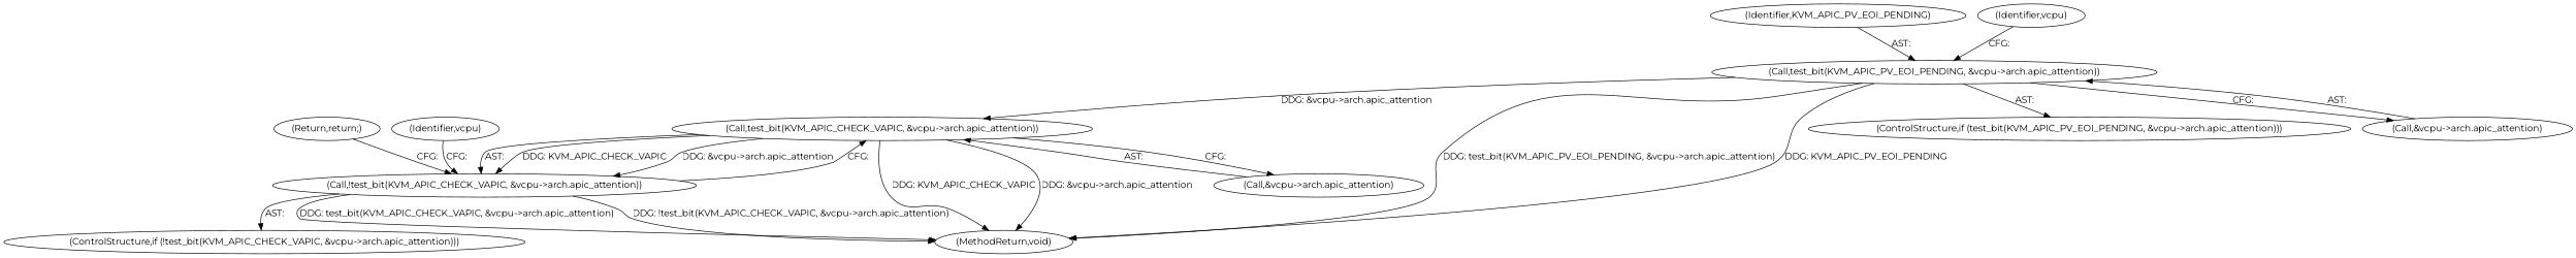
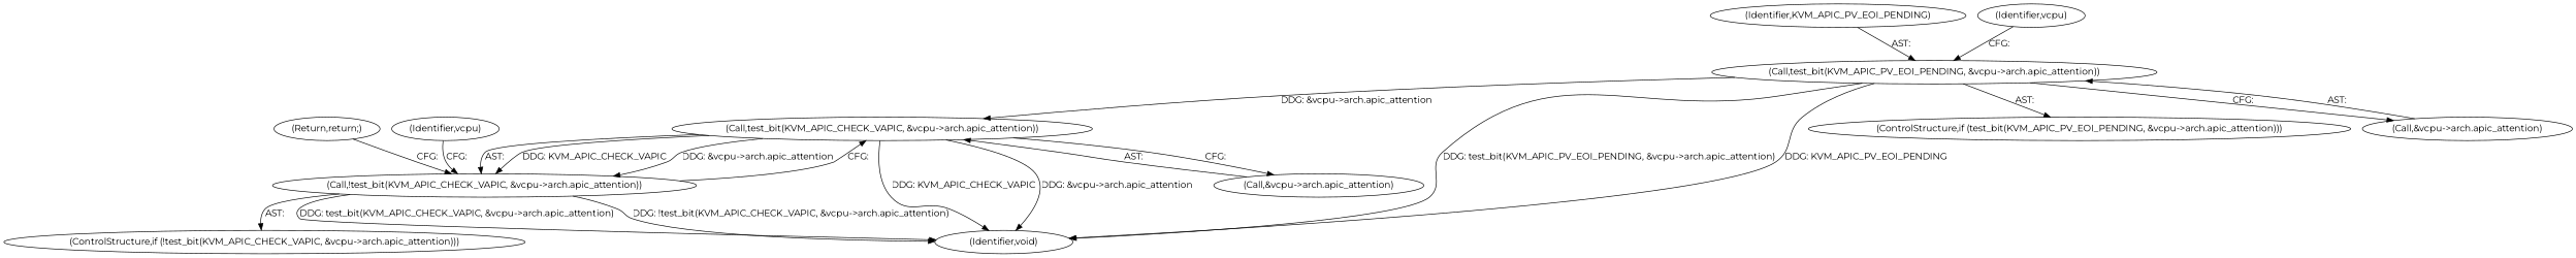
  digraph {
    fontname=Montserrat
    node [fontname=Montserrat]
    edge [fontname=Montserrat]
    n1 [label="(Call,test_bit(KVM_APIC_CHECK_VAPIC, &vcpu->arch.apic_attention))"]
    n2 [label="(Call,!test_bit(KVM_APIC_CHECK_VAPIC, &vcpu->arch.apic_attention))"]
    n3 [label="(Call,&vcpu->arch.apic_attention)"]
-   n4 [label="(MethodReturn,void)"]
+   n4 [label="(Identifier,void)"]
    n5 [label="(ControlStructure,if (!test_bit(KVM_APIC_CHECK_VAPIC, &vcpu->arch.apic_attention)))"]
    n6 [label="(Call,test_bit(KVM_APIC_PV_EOI_PENDING, &vcpu->arch.apic_attention))"]
    n7 [label="(ControlStructure,if (test_bit(KVM_APIC_PV_EOI_PENDING, &vcpu->arch.apic_attention)))"]
    n8 [label="(Call,&vcpu->arch.apic_attention)"]
    n9 [label="(Identifier,KVM_APIC_PV_EOI_PENDING)"]
    n10 [label="(Identifier,vcpu)"]
    n11 [label="(Return,return;)"]
    n12 [label="(Identifier,vcpu)"]
    n1 -> n2 [label="AST: "]
    n1 -> n2 [label="DDG: KVM_APIC_CHECK_VAPIC"]
    n1 -> n2 [label="DDG: &vcpu->arch.apic_attention"]
    n1 -> n3 [label="CFG: "]
    n1 -> n4 [label="DDG: KVM_APIC_CHECK_VAPIC"]
    n1 -> n4 [label="DDG: &vcpu->arch.apic_attention"]
    n2 -> n1 [label="CFG: "]
    n2 -> n4 [label="DDG: !test_bit(KVM_APIC_CHECK_VAPIC, &vcpu->arch.apic_attention)"]
    n2 -> n4 [label="DDG: test_bit(KVM_APIC_CHECK_VAPIC, &vcpu->arch.apic_attention)"]
    n2 -> n5 [label="AST: "]
    n3 -> n1 [label="AST: "]
    n6 -> n1 [label="DDG: &vcpu->arch.apic_attention"]
    n6 -> n4 [label="DDG: test_bit(KVM_APIC_PV_EOI_PENDING, &vcpu->arch.apic_attention)"]
    n6 -> n4 [label="DDG: KVM_APIC_PV_EOI_PENDING"]
    n6 -> n7 [label="AST: "]
    n6 -> n8 [label="CFG: "]
    n8 -> n6 [label="AST: "]
    n9 -> n6 [label="AST: "]
    n10 -> n6 [label="CFG: "]
    n11 -> n2 [label="CFG: "]
    n12 -> n2 [label="CFG: "]
  }
